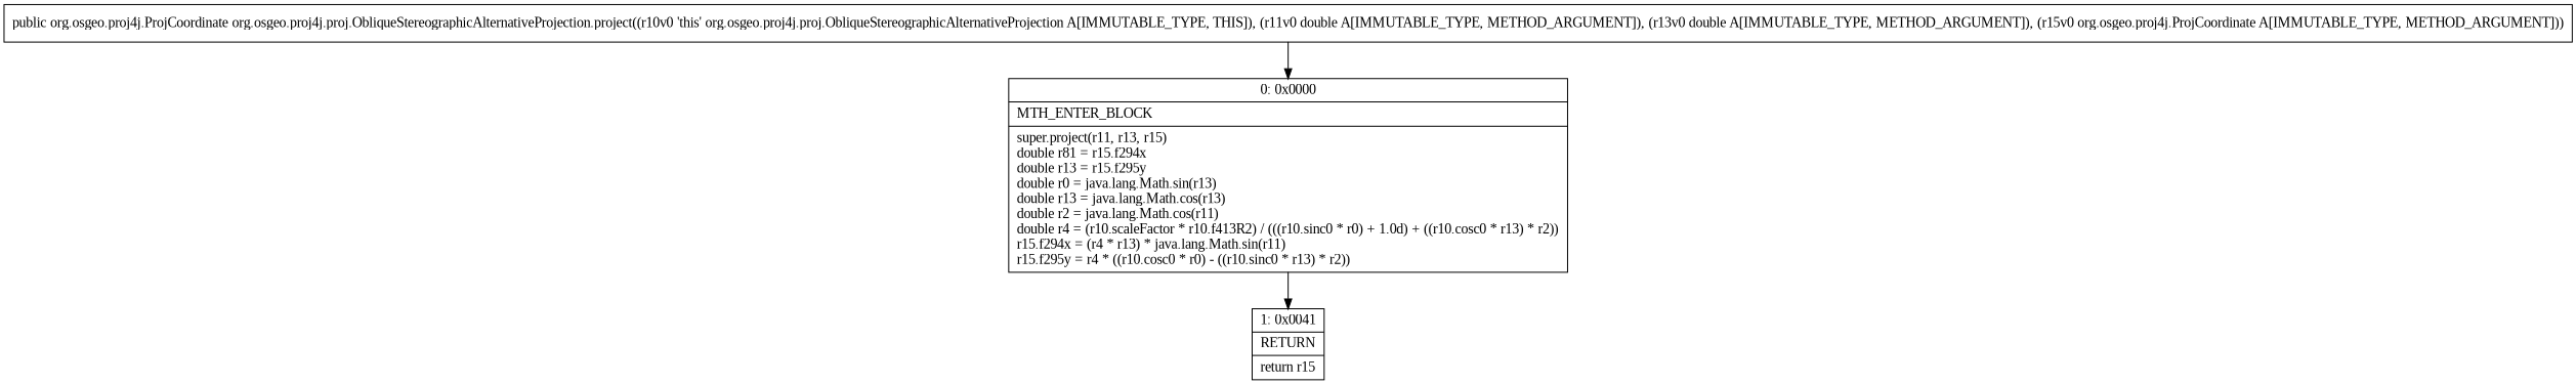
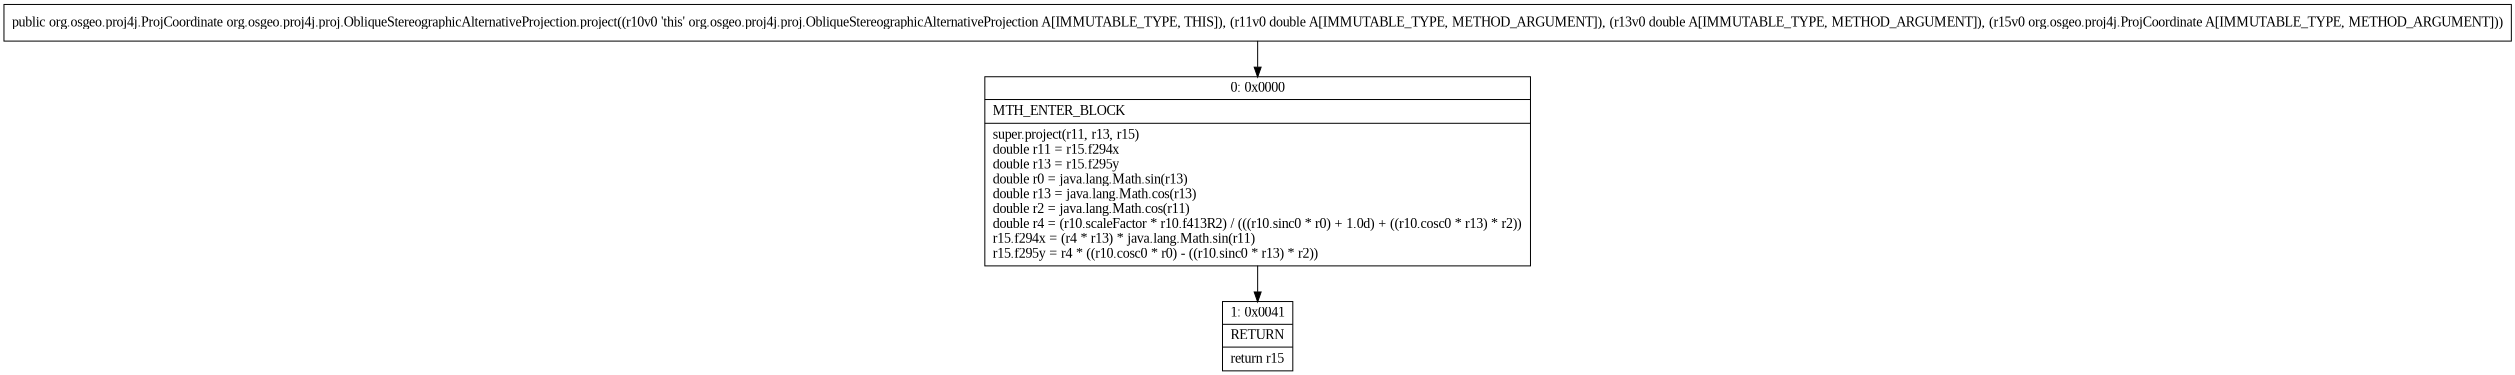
  digraph {
    fontname="Liberation Serif"
    node [shape=record fontname="Liberation Serif"]
    edge [fontname="Liberation Serif"]
-   n1 [label="{0\:\ 0x0000|MTH_ENTER_BLOCK\l|super.project(r11, r13, r15)\ldouble r81 = r15.f294x\ldouble r13 = r15.f295y\ldouble r0 = java.lang.Math.sin(r13)\ldouble r13 = java.lang.Math.cos(r13)\ldouble r2 = java.lang.Math.cos(r11)\ldouble r4 = (r10.scaleFactor * r10.f413R2) \/ (((r10.sinc0 * r0) + 1.0d) + ((r10.cosc0 * r13) * r2))\lr15.f294x = (r4 * r13) * java.lang.Math.sin(r11)\lr15.f295y = r4 * ((r10.cosc0 * r0) \- ((r10.sinc0 * r13) * r2))\l}"]
+   n1 [label="{0\:\ 0x0000|MTH_ENTER_BLOCK\l|super.project(r11, r13, r15)\ldouble r11 = r15.f294x\ldouble r13 = r15.f295y\ldouble r0 = java.lang.Math.sin(r13)\ldouble r13 = java.lang.Math.cos(r13)\ldouble r2 = java.lang.Math.cos(r11)\ldouble r4 = (r10.scaleFactor * r10.f413R2) \/ (((r10.sinc0 * r0) + 1.0d) + ((r10.cosc0 * r13) * r2))\lr15.f294x = (r4 * r13) * java.lang.Math.sin(r11)\lr15.f295y = r4 * ((r10.cosc0 * r0) \- ((r10.sinc0 * r13) * r2))\l}"]
    n2 [label="{1\:\ 0x0041|RETURN\l|return r15\l}"]
    n3 [label="{public org.osgeo.proj4j.ProjCoordinate org.osgeo.proj4j.proj.ObliqueStereographicAlternativeProjection.project((r10v0 'this' org.osgeo.proj4j.proj.ObliqueStereographicAlternativeProjection A[IMMUTABLE_TYPE, THIS]), (r11v0 double A[IMMUTABLE_TYPE, METHOD_ARGUMENT]), (r13v0 double A[IMMUTABLE_TYPE, METHOD_ARGUMENT]), (r15v0 org.osgeo.proj4j.ProjCoordinate A[IMMUTABLE_TYPE, METHOD_ARGUMENT])) }"]
    n1 -> n2
    n3 -> n1
  }
